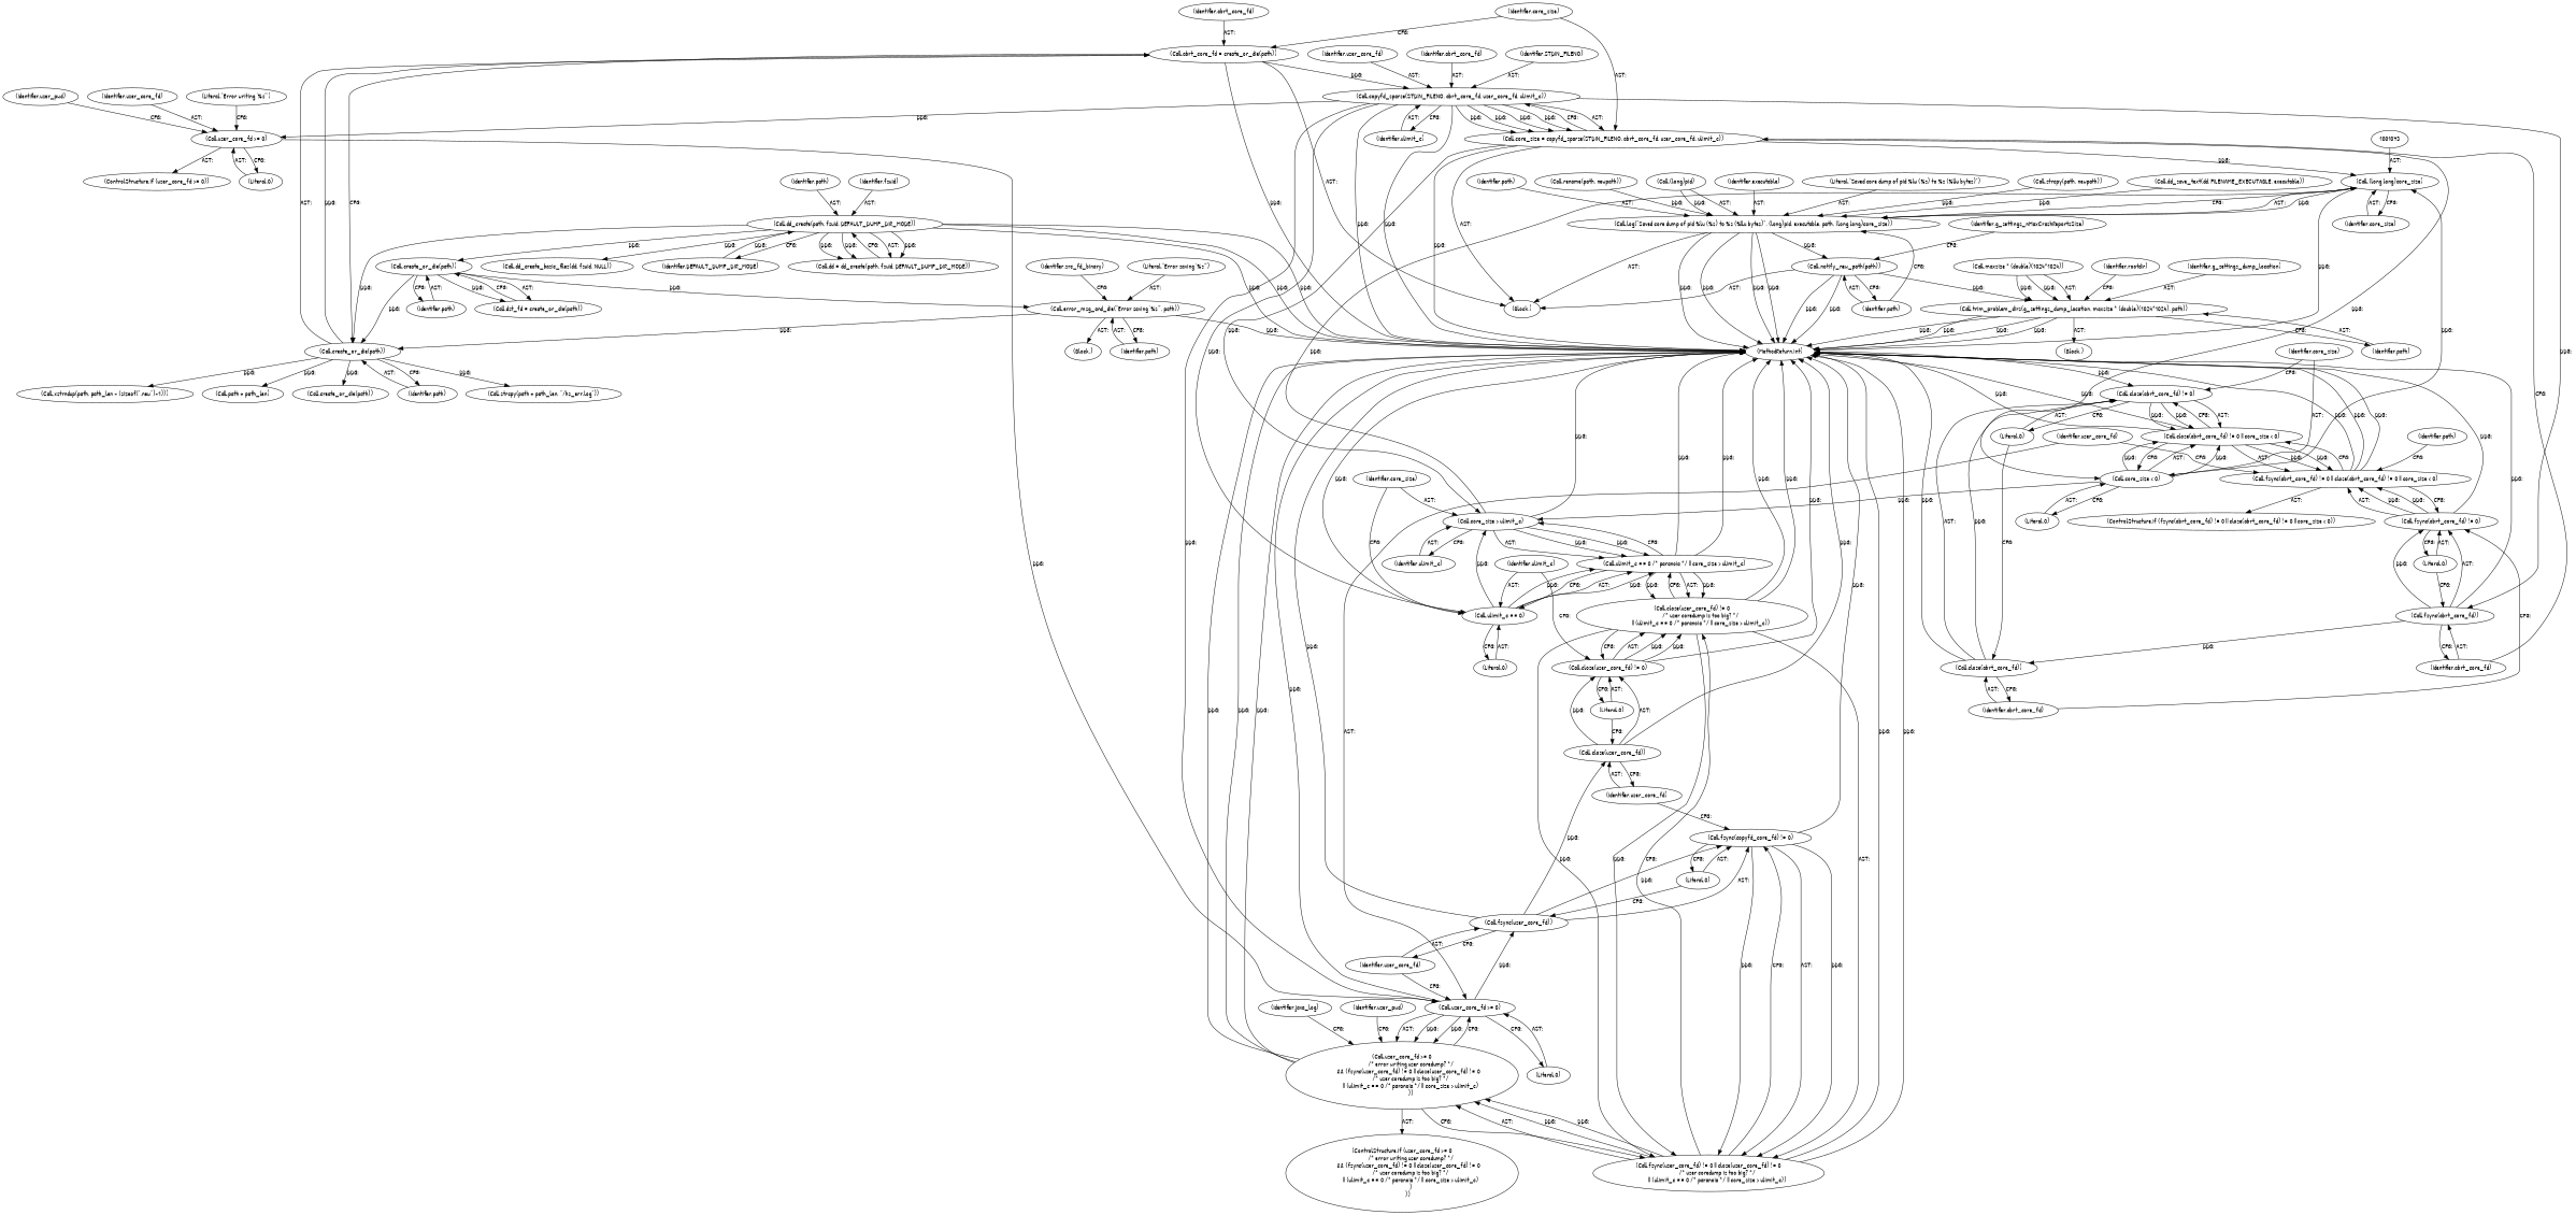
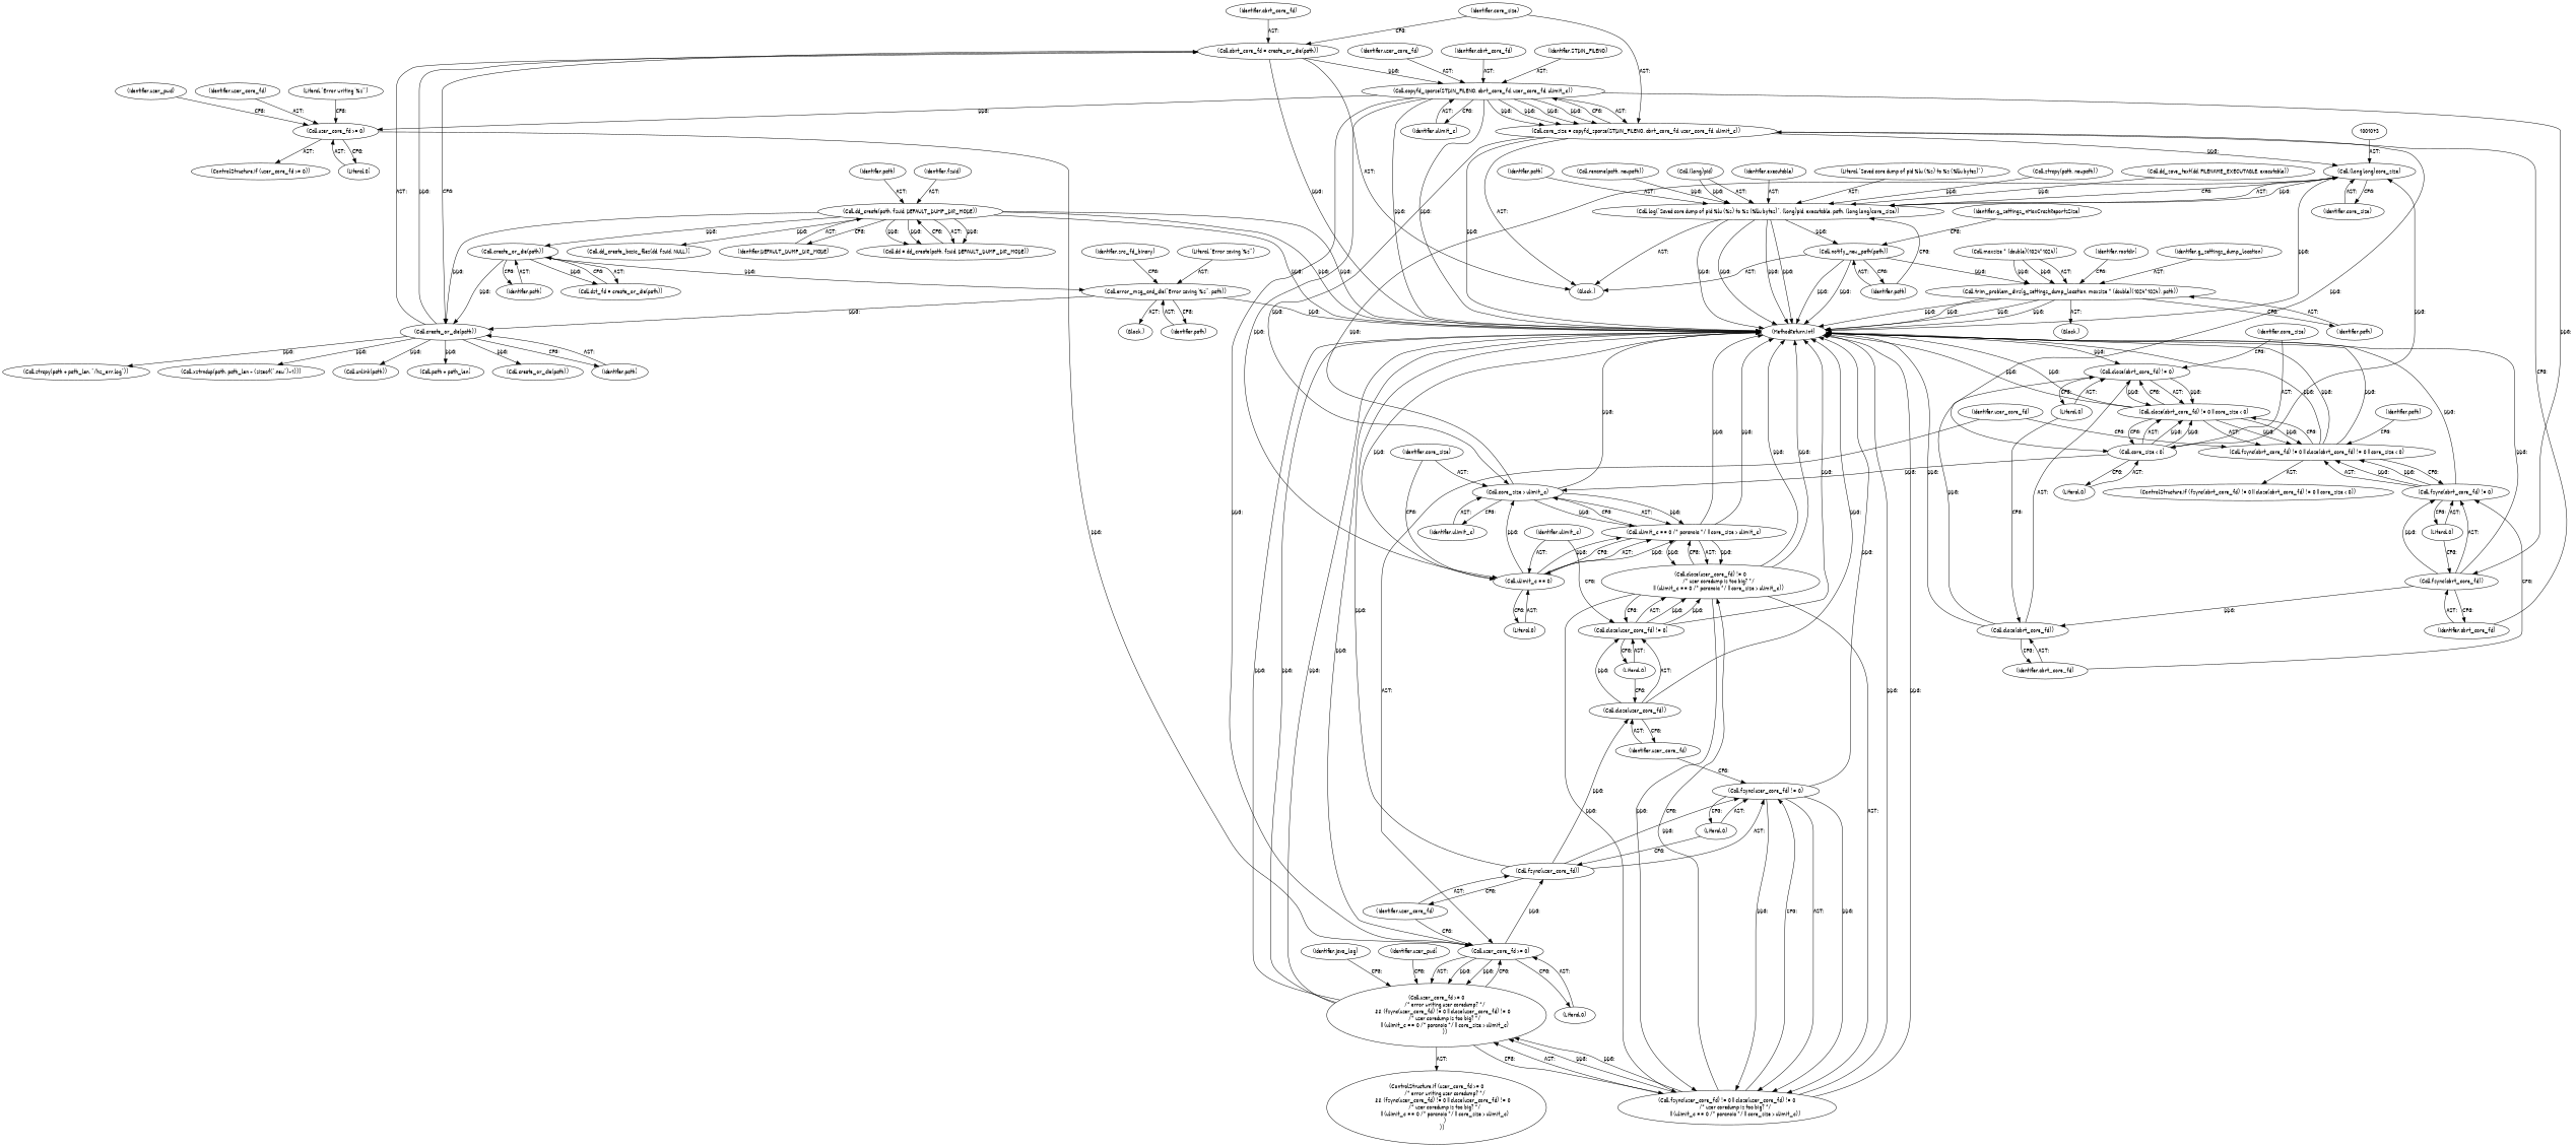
  digraph {
    fontname="Patrick Hand"
    node [fontname="Patrick Hand"]
    edge [fontname="Patrick Hand"]
    n1 [label="(Call,copyfd_sparse(STDIN_FILENO, abrt_core_fd, user_core_fd, ulimit_c))"]
    n2 [label="(Call,core_size = copyfd_sparse(STDIN_FILENO, abrt_core_fd, user_core_fd, ulimit_c))"]
    n3 [label="(Call,fsync(abrt_core_fd))"]
    n4 [label="(Call,user_core_fd >= 0)"]
    n5 [label="(Call,user_core_fd >= 0)"]
    n6 [label="(Call,ulimit_c == 0)"]
    n7 [label="(Identifier,ulimit_c)"]
    n8 [label="(MethodReturn,int)"]
    n9 [label="(Block,)"]
    n10 [label="(Call,core_size < 0)"]
    n11 [label="(Call,core_size > ulimit_c)"]
    n12 [label="(Call,(long long)core_size)"]
    n13 [label="(Call,fsync(abrt_core_fd) != 0)"]
    n14 [label="(Call,close(abrt_core_fd))"]
    n15 [label="(Identifier,abrt_core_fd)"]
    n16 [label="(ControlStructure,if (user_core_fd >= 0))"]
    n17 [label="(Literal,0)"]
    n18 [label="(Call,user_core_fd >= 0\n            /* error writing user coredump? */\n         && (fsync(user_core_fd) != 0 || close(user_core_fd) != 0\n            /* user coredump is too big? */\n            || (ulimit_c == 0 /* paranoia */ || core_size > ulimit_c)\n            ))"]
    n19 [label="(Call,fsync(user_core_fd))"]
    n20 [label="(Literal,0)"]
    n21 [label="(Call,ulimit_c == 0 /* paranoia */ || core_size > ulimit_c)"]
    n22 [label="(Literal,0)"]
    n23 [label="(Call,close(abrt_core_fd) != 0)"]
    n24 [label="(Call,abrt_core_fd = create_or_die(path))"]
    n25 [label="(Call,create_or_die(path))"]
    n26 [label="(Call,path + path_len)"]
    n27 [label="(Call,create_or_die(path))"]
    n28 [label="(Identifier,path)"]
    n29 [label="(Call,strcpy(path + path_len, \"/hs_err.log\"))"]
    n30 [label="(Call,xstrndup(path, path_len - (sizeof(\".new\")-1)))"]
+   n31 [label="(Call,unlink(path))"]
    n32 [label="(Call,error_msg_and_die(\"Error saving '%s'\", path))"]
    n33 [label="(Block,)"]
    n34 [label="(Identifier,path)"]
    n35 [label="(Call,create_or_die(path))"]
    n36 [label="(Identifier,path)"]
    n37 [label="(Call,dst_fd = create_or_die(path))"]
    n38 [label="(Call,dd_create(path, fsuid, DEFAULT_DUMP_DIR_MODE))"]
    n39 [label="(Call,dd_create_basic_files(dd, fsuid, NULL))"]
    n40 [label="(Identifier,DEFAULT_DUMP_DIR_MODE)"]
    n41 [label="(Call,dd = dd_create(path, fsuid, DEFAULT_DUMP_DIR_MODE))"]
    n42 [label="(Call,close(abrt_core_fd) != 0 || core_size < 0)"]
    n43 [label="(Literal,0)"]
    n44 [label="(Identifier,ulimit_c)"]
    n45 [label="(Call,log(\"Saved core dump of pid %lu (%s) to %s (%llu bytes)\", (long)pid, executable, path, (long long)core_size))"]
    n46 [label="(Identifier,core_size)"]
    n47 [label="(Call,fsync(abrt_core_fd) != 0 || close(abrt_core_fd) != 0 || core_size < 0)"]
    n48 [label="(ControlStructure,if (fsync(abrt_core_fd) != 0 || close(abrt_core_fd) != 0 || core_size < 0))"]
    n49 [label="(Literal,0)"]
    n50 [label="(Literal,0)"]
    n51 [label="(Call,close(user_core_fd) != 0\n            /* user coredump is too big? */\n            || (ulimit_c == 0 /* paranoia */ || core_size > ulimit_c))"]
    n52 [label="(Call,fsync(user_core_fd) != 0 || close(user_core_fd) != 0\n            /* user coredump is too big? */\n            || (ulimit_c == 0 /* paranoia */ || core_size > ulimit_c))"]
    n53 [label="(Call,close(user_core_fd) != 0)"]
-   n54 [label="(Call,fsync(copyfd_core_fd) != 0)"]
+   n54 [label="(Call,fsync(user_core_fd) != 0)"]
    n55 [label="(Literal,0)"]
    n56 [label="(ControlStructure,if (user_core_fd >= 0\n            /* error writing user coredump? */\n         && (fsync(user_core_fd) != 0 || close(user_core_fd) != 0\n            /* user coredump is too big? */\n            || (ulimit_c == 0 /* paranoia */ || core_size > ulimit_c)\n            )\n        ))"]
    n57 [label="(Literal,0)"]
    n58 [label="(Call,notify_new_path(path))"]
    n59 [label="(Call,trim_problem_dirs(g_settings_dump_location, maxsize * (double)(1024*1024), path))"]
    n60 [label="(Identifier,path)"]
    n61 [label="(Identifier,path)"]
    n62 [label="(Block,)"]
    n63 [label="(Identifier,abrt_core_fd)"]
    n64 [label="(Call,close(user_core_fd))"]
    n65 [label="(Identifier,user_core_fd)"]
    n66 [label="(Identifier,user_core_fd)"]
    n67 [label="(Identifier,src_fd_binary)"]
    n68 [label="(Literal,\"Error writing '%s'\")"]
    n69 [label="(Identifier,executable)"]
    n70 [label="(Identifier,java_log)"]
    n71 [label="(Identifier,g_settings_nMaxCrashReportsSize)"]
    n72 [label="(Identifier,user_pwd)"]
    n73 [label="(Identifier,rootdir)"]
    n74 [label="(Identifier,path)"]
    n75 [label="(Identifier,user_core_fd)"]
    n76 [label="(Identifier,user_pwd)"]
    n77 [label="(Identifier,g_settings_dump_location)"]
    n78 [label="(Identifier,ulimit_c)"]
    n79 [label="(Literal,\"Error saving '%s'\")"]
    n80 [label="(Literal,\"Saved core dump of pid %lu (%s) to %s (%llu bytes)\")"]
    n81 [label="(Call,strcpy(path, newpath))"]
    n82 [label="(Identifier,abrt_core_fd)"]
    n83 [label="(Identifier,abrt_core_fd)"]
    n84 [label="(Identifier,core_size)"]
    n85 [label="(Call,dd_save_text(dd, FILENAME_EXECUTABLE, executable))"]
    n86 [label="(Identifier,fsuid)"]
    n87 [label="(Identifier,user_core_fd)"]
    n88 [label="(Identifier,path)"]
    n89 [label="(Call,(long)pid)"]
    n90 [label="(Identifier,path)"]
    n91 [label="(Identifier,core_size)"]
    n92 [label="(Call,rename(path, newpath))"]
    n93 [label="(Identifier,user_core_fd)"]
    n94 [label="(Call,maxsize * (double)(1024*1024))"]
    n95 [label="(Identifier,STDIN_FILENO)"]
    n96 [label="(Identifier,core_size)"]
    1001073
    n1 -> n2 [label="AST: "]
    n1 -> n2 [label="DDG: "]
    n1 -> n2 [label="DDG: "]
    n1 -> n2 [label="DDG: "]
    n1 -> n2 [label="DDG: "]
    n1 -> n3 [label="DDG: "]
    n1 -> n4 [label="DDG: "]
    n1 -> n5 [label="DDG: "]
    n1 -> n6 [label="DDG: "]
    n1 -> n7 [label="CFG: "]
    n1 -> n8 [label="DDG: "]
    n1 -> n8 [label="DDG: "]
    n2 -> n1 [label="CFG: "]
    n2 -> n8 [label="DDG: "]
    n2 -> n9 [label="AST: "]
    n2 -> n10 [label="DDG: "]
    n2 -> n11 [label="DDG: "]
    n2 -> n12 [label="DDG: "]
    n3 -> n8 [label="DDG: "]
    n3 -> n13 [label="AST: "]
    n3 -> n13 [label="DDG: "]
    n3 -> n14 [label="DDG: "]
    n3 -> n15 [label="CFG: "]
    n4 -> n5 [label="DDG: "]
    n4 -> n16 [label="AST: "]
    n4 -> n17 [label="CFG: "]
    n5 -> n8 [label="DDG: "]
    n5 -> n18 [label="AST: "]
    n5 -> n18 [label="DDG: "]
    n5 -> n18 [label="DDG: "]
    n5 -> n19 [label="DDG: "]
    n5 -> n20 [label="CFG: "]
    n6 -> n8 [label="DDG: "]
    n6 -> n11 [label="DDG: "]
    n6 -> n21 [label="AST: "]
    n6 -> n21 [label="DDG: "]
    n6 -> n21 [label="DDG: "]
    n6 -> n22 [label="CFG: "]
    n7 -> n1 [label="AST: "]
    n8 -> n23 [label="DDG: "]
    n10 -> n11 [label="DDG: "]
    n10 -> n12 [label="DDG: "]
    n10 -> n42 [label="AST: "]
    n10 -> n42 [label="DDG: "]
    n10 -> n42 [label="DDG: "]
    n10 -> n43 [label="CFG: "]
    n11 -> n8 [label="DDG: "]
    n11 -> n12 [label="DDG: "]
    n11 -> n21 [label="AST: "]
    n11 -> n21 [label="DDG: "]
    n11 -> n21 [label="DDG: "]
    n11 -> n44 [label="CFG: "]
    n12 -> n8 [label="DDG: "]
    n12 -> n45 [label="AST: "]
    n12 -> n45 [label="DDG: "]
    n12 -> n46 [label="CFG: "]
    n13 -> n8 [label="DDG: "]
    n13 -> n47 [label="AST: "]
    n13 -> n47 [label="DDG: "]
    n13 -> n47 [label="DDG: "]
    n13 -> n50 [label="CFG: "]
    n14 -> n8 [label="DDG: "]
    n14 -> n23 [label="AST: "]
    n14 -> n23 [label="DDG: "]
    n14 -> n63 [label="CFG: "]
    n15 -> n2 [label="CFG: "]
    n15 -> n3 [label="AST: "]
    n17 -> n4 [label="AST: "]
    n18 -> n5 [label="CFG: "]
    n18 -> n8 [label="DDG: "]
    n18 -> n8 [label="DDG: "]
    n18 -> n8 [label="DDG: "]
    n18 -> n52 [label="CFG: "]
    n18 -> n56 [label="AST: "]
    n19 -> n8 [label="DDG: "]
    n19 -> n54 [label="AST: "]
    n19 -> n54 [label="DDG: "]
    n19 -> n64 [label="DDG: "]
    n19 -> n65 [label="CFG: "]
    n20 -> n5 [label="AST: "]
    n21 -> n6 [label="CFG: "]
    n21 -> n8 [label="DDG: "]
    n21 -> n8 [label="DDG: "]
    n21 -> n11 [label="CFG: "]
    n21 -> n51 [label="AST: "]
    n21 -> n51 [label="DDG: "]
    n21 -> n51 [label="DDG: "]
    n22 -> n6 [label="AST: "]
    n23 -> n42 [label="AST: "]
    n23 -> n42 [label="DDG: "]
    n23 -> n42 [label="DDG: "]
    n23 -> n49 [label="CFG: "]
    n24 -> n1 [label="DDG: "]
    n24 -> n8 [label="DDG: "]
    n24 -> n9 [label="AST: "]
    n24 -> n25 [label="CFG: "]
    n25 -> n24 [label="AST: "]
    n25 -> n24 [label="DDG: "]
    n25 -> n26 [label="DDG: "]
    n25 -> n27 [label="DDG: "]
    n25 -> n28 [label="CFG: "]
    n25 -> n29 [label="DDG: "]
    n25 -> n30 [label="DDG: "]
+   n25 -> n31 [label="DDG: "]
    n28 -> n25 [label="AST: "]
    n32 -> n8 [label="DDG: "]
    n32 -> n25 [label="DDG: "]
    n32 -> n33 [label="AST: "]
    n32 -> n34 [label="CFG: "]
    n34 -> n32 [label="AST: "]
    n35 -> n25 [label="DDG: "]
    n35 -> n32 [label="DDG: "]
    n35 -> n36 [label="CFG: "]
    n35 -> n37 [label="AST: "]
    n35 -> n37 [label="DDG: "]
    n36 -> n35 [label="AST: "]
    n37 -> n35 [label="CFG: "]
    n38 -> n8 [label="DDG: "]
    n38 -> n8 [label="DDG: "]
    n38 -> n8 [label="DDG: "]
    n38 -> n25 [label="DDG: "]
    n38 -> n35 [label="DDG: "]
    n38 -> n39 [label="DDG: "]
    n38 -> n40 [label="CFG: "]
    n38 -> n41 [label="AST: "]
    n38 -> n41 [label="DDG: "]
    n38 -> n41 [label="DDG: "]
    n38 -> n41 [label="DDG: "]
-   n40 -> n38 [label="DDG: "]
+   n40 -> n38 [label="AST: "]
    n41 -> n38 [label="CFG: "]
    n42 -> n8 [label="DDG: "]
    n42 -> n8 [label="DDG: "]
    n42 -> n10 [label="CFG: "]
    n42 -> n23 [label="CFG: "]
    n42 -> n47 [label="AST: "]
    n42 -> n47 [label="DDG: "]
    n42 -> n47 [label="DDG: "]
    n43 -> n10 [label="AST: "]
    n44 -> n11 [label="AST: "]
    n45 -> n8 [label="DDG: "]
    n45 -> n8 [label="DDG: "]
    n45 -> n8 [label="DDG: "]
    n45 -> n8 [label="DDG: "]
    n45 -> n9 [label="AST: "]
    n45 -> n12 [label="CFG: "]
    n45 -> n58 [label="DDG: "]
    n46 -> n12 [label="AST: "]
    n47 -> n8 [label="DDG: "]
    n47 -> n8 [label="DDG: "]
    n47 -> n8 [label="DDG: "]
    n47 -> n13 [label="CFG: "]
    n47 -> n42 [label="CFG: "]
    n47 -> n48 [label="AST: "]
    n49 -> n14 [label="CFG: "]
    n49 -> n23 [label="AST: "]
    n50 -> n3 [label="CFG: "]
    n50 -> n13 [label="AST: "]
    n51 -> n8 [label="DDG: "]
    n51 -> n8 [label="DDG: "]
    n51 -> n21 [label="CFG: "]
    n51 -> n52 [label="AST: "]
    n51 -> n52 [label="DDG: "]
    n51 -> n52 [label="DDG: "]
    n51 -> n53 [label="CFG: "]
    n52 -> n8 [label="DDG: "]
    n52 -> n8 [label="DDG: "]
    n52 -> n18 [label="AST: "]
    n52 -> n18 [label="DDG: "]
    n52 -> n18 [label="DDG: "]
    n52 -> n51 [label="CFG: "]
    n52 -> n54 [label="CFG: "]
    n53 -> n8 [label="DDG: "]
    n53 -> n51 [label="AST: "]
    n53 -> n51 [label="DDG: "]
    n53 -> n51 [label="DDG: "]
    n53 -> n55 [label="CFG: "]
    n54 -> n8 [label="DDG: "]
    n54 -> n52 [label="AST: "]
    n54 -> n52 [label="DDG: "]
    n54 -> n52 [label="DDG: "]
    n54 -> n57 [label="CFG: "]
    n55 -> n53 [label="AST: "]
    n55 -> n64 [label="CFG: "]
    n57 -> n19 [label="CFG: "]
    n57 -> n54 [label="AST: "]
    n58 -> n8 [label="DDG: "]
    n58 -> n8 [label="DDG: "]
    n58 -> n9 [label="AST: "]
    n58 -> n59 [label="DDG: "]
    n58 -> n60 [label="CFG: "]
    n59 -> n8 [label="DDG: "]
    n59 -> n8 [label="DDG: "]
    n59 -> n8 [label="DDG: "]
    n59 -> n8 [label="DDG: "]
    n59 -> n61 [label="CFG: "]
    n59 -> n62 [label="AST: "]
    n60 -> n45 [label="CFG: "]
    n60 -> n58 [label="AST: "]
    n61 -> n59 [label="AST: "]
    n63 -> n13 [label="CFG: "]
    n63 -> n14 [label="AST: "]
    n64 -> n8 [label="DDG: "]
    n64 -> n53 [label="AST: "]
    n64 -> n53 [label="DDG: "]
    n64 -> n66 [label="CFG: "]
    n65 -> n5 [label="CFG: "]
    n65 -> n19 [label="AST: "]
    n66 -> n54 [label="CFG: "]
    n66 -> n64 [label="AST: "]
    n67 -> n32 [label="CFG: "]
    n68 -> n4 [label="CFG: "]
    n69 -> n45 [label="AST: "]
    n70 -> n18 [label="CFG: "]
    n71 -> n58 [label="CFG: "]
    n72 -> n4 [label="CFG: "]
    n73 -> n59 [label="CFG: "]
    n74 -> n47 [label="CFG: "]
    n75 -> n1 [label="AST: "]
    n76 -> n18 [label="CFG: "]
    n77 -> n59 [label="AST: "]
    n78 -> n6 [label="AST: "]
    n78 -> n53 [label="CFG: "]
    n79 -> n32 [label="AST: "]
    n80 -> n45 [label="AST: "]
    n81 -> n45 [label="DDG: "]
    n82 -> n1 [label="AST: "]
    n83 -> n24 [label="AST: "]
    n84 -> n10 [label="AST: "]
    n84 -> n23 [label="CFG: "]
    n85 -> n45 [label="DDG: "]
    n86 -> n38 [label="AST: "]
    n87 -> n5 [label="AST: "]
    n87 -> n47 [label="CFG: "]
    n88 -> n38 [label="AST: "]
    n89 -> n45 [label="AST: "]
    n89 -> n45 [label="DDG: "]
    n90 -> n45 [label="AST: "]
    n91 -> n2 [label="AST: "]
    n91 -> n24 [label="CFG: "]
    n92 -> n45 [label="DDG: "]
    n93 -> n4 [label="AST: "]
    n94 -> n59 [label="AST: "]
    n94 -> n59 [label="DDG: "]
    n94 -> n59 [label="DDG: "]
    n95 -> n1 [label="AST: "]
    n96 -> n6 [label="CFG: "]
    n96 -> n11 [label="AST: "]
    1001073 -> n12 [label="AST: "]
  }
